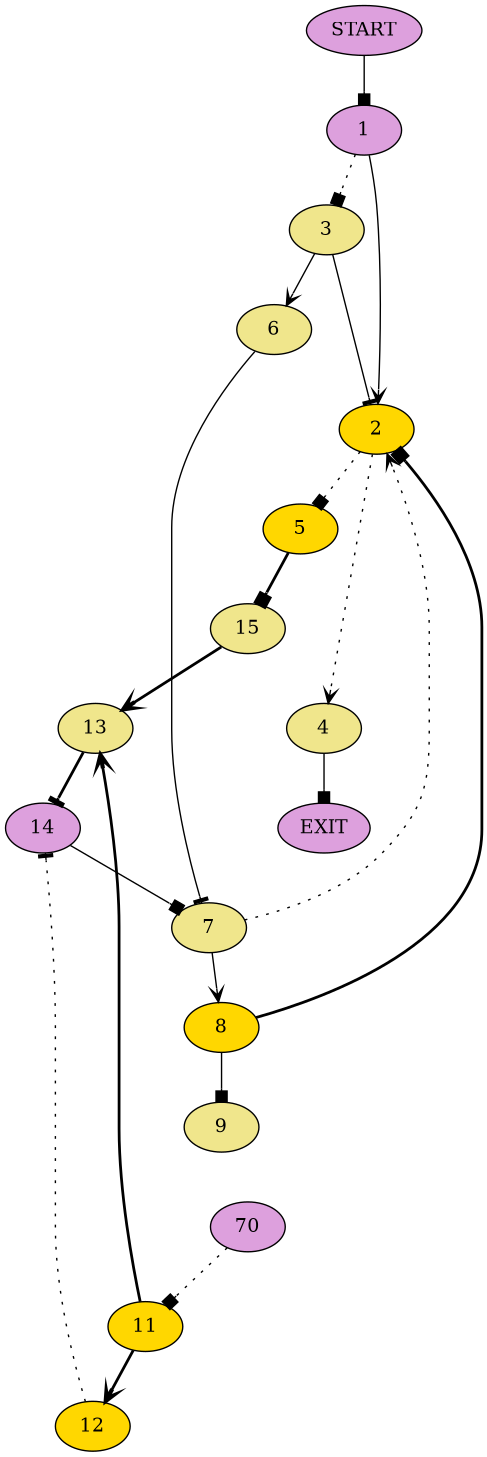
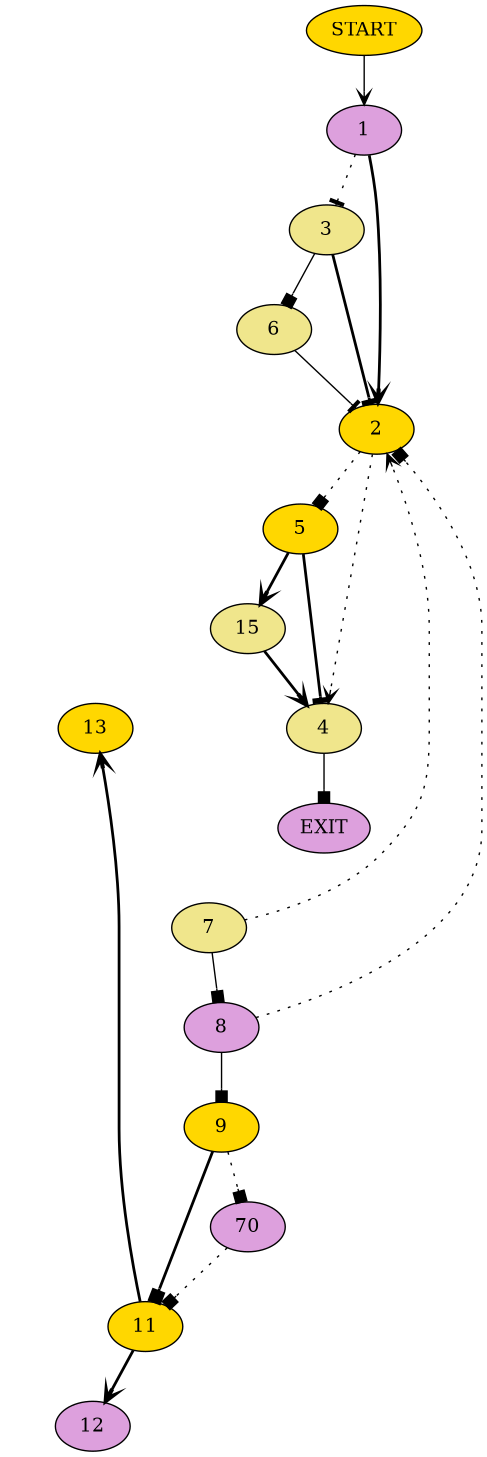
  digraph {
    node [fillcolor=khaki style=filled]
    edge [arrowhead=box style=solid]
-   n1 [fillcolor=plum label=START]
+   n1 [fillcolor=gold label=START]
    1 [fillcolor=plum]
    2 [fillcolor=gold]
    3
    n5 [fillcolor=plum label=EXIT]
    4
    5 [fillcolor=gold]
    6
    15
    7
-   8 [fillcolor=gold]
-   9
+   8 [fillcolor=plum]
+   9 [fillcolor=gold]
    n13 [fillcolor=plum label=70]
    11 [fillcolor=gold]
-   12 [fillcolor=gold]
-   13
-   14 [fillcolor=plum]
-   n1 -> 1
-   1 -> 2 [arrowhead=vee]
-   1 -> 3 [style=dotted]
+   12 [fillcolor=plum]
+   13 [fillcolor=gold]
+   n1 -> 1 [arrowhead=vee]
+   1 -> 2 [arrowhead=vee style=bold]
+   1 -> 3 [arrowhead=tee style=dotted]
    2 -> 4 [arrowhead=vee style=dotted]
    2 -> 5 [style=dotted]
-   3 -> 2 [arrowhead=tee]
-   3 -> 6 [arrowhead=vee]
+   3 -> 2 [arrowhead=tee style=bold]
+   3 -> 6
    4 -> n5
-   5 -> 15 [style=bold]
-   6 -> 7 [arrowhead=tee]
-   15 -> 13 [arrowhead=vee style=bold]
+   5 -> 4 [arrowhead=tee style=bold]
+   5 -> 15 [arrowhead=vee style=bold]
+   6 -> 2 [arrowhead=tee]
+   15 -> 4 [arrowhead=vee style=bold]
    7 -> 2 [arrowhead=vee style=dotted]
-   7 -> 8 [arrowhead=vee]
-   8 -> 2 [style=bold]
+   7 -> 8
+   8 -> 2 [style=dotted]
    8 -> 9
+   9 -> n13 [style=dotted]
+   9 -> 11 [style=bold]
    n13 -> 11 [style=dotted]
    11 -> 12 [arrowhead=vee style=bold]
    11 -> 13 [arrowhead=vee style=bold]
-   12 -> 14 [arrowhead=tee style=dotted]
-   13 -> 14 [arrowhead=tee style=bold]
-   14 -> 7
  }
